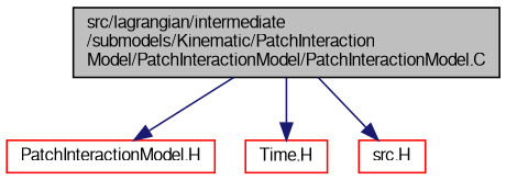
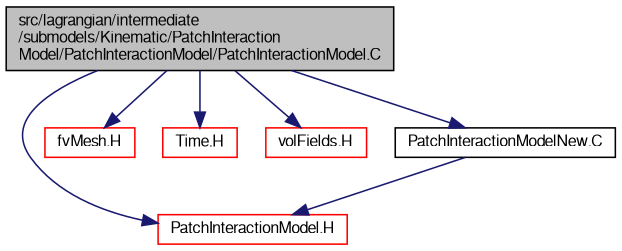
  digraph {
    node [color=red fontname=FreeSans fontsize=10 shape=record]
    edge [color=midnightblue fontname=FreeSans fontsize=10 labelfontname=FreeSans labelfontsize=10 style=solid]
    n1 [color=black fillcolor=grey75 fontcolor=black height=0.2 label="src/lagrangian/intermediate\l/submodels/Kinematic/PatchInteraction\lModel/PatchInteractionModel/PatchInteractionModel.C" style=filled width=0.4]
    n2 [height=0.2 label="PatchInteractionModel.H" width=0.4]
+   n3 [height=0.2 label="fvMesh.H" width=0.4]
    n4 [height=0.2 label="Time.H" width=0.4]
-   n5 [height=0.2 label="src.H" width=0.4]
+   n5 [height=0.2 label="volFields.H" width=0.4]
+   n6 [color=black height=0.2 label="PatchInteractionModelNew.C" width=0.4]
    n1 -> n2
+   n1 -> n3
    n1 -> n4
    n1 -> n5
+   n1 -> n6
+   n6 -> n2
  }
